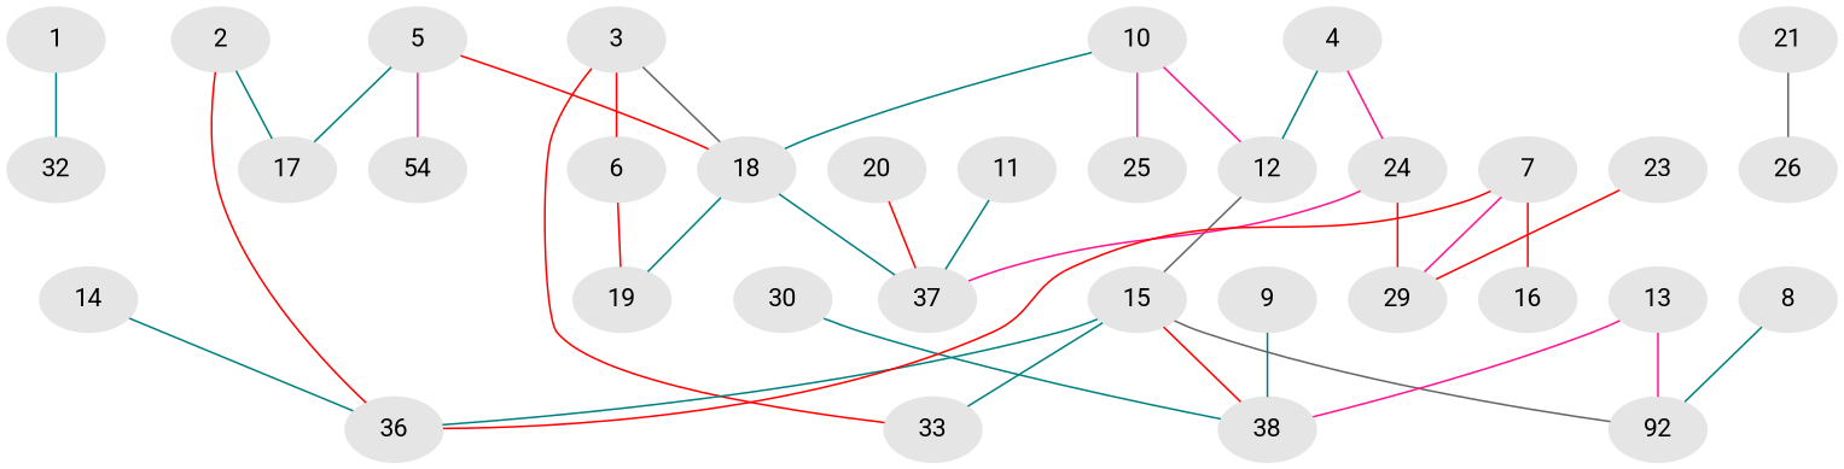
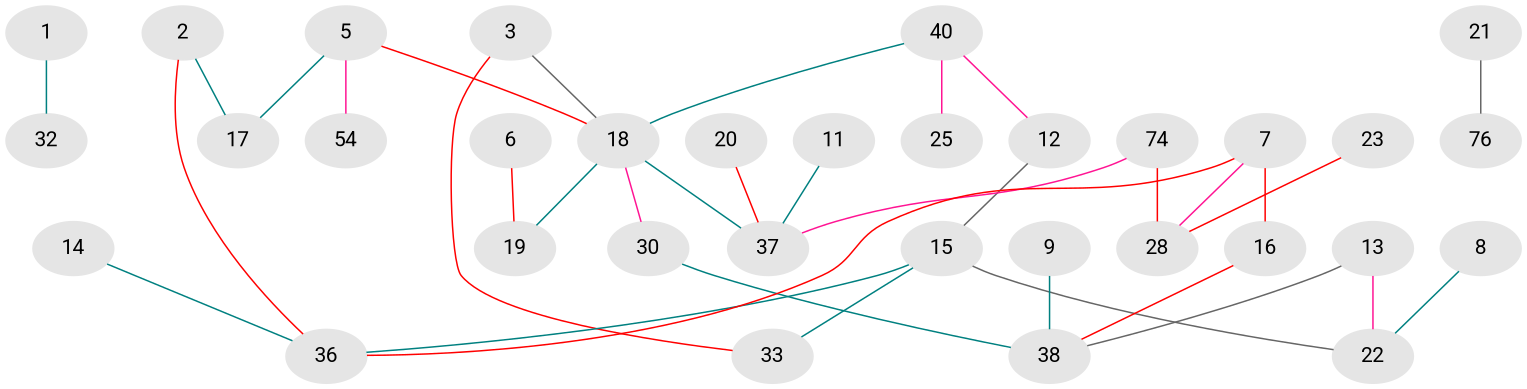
  graph {
    fontname=Roboto
    node [color=gray90 fontname=Roboto style=filled]
    edge [color=teal fontname=Roboto weight=1.0]
    1
    32
    2
    17
    36
    3
    6
    33
    18
    19
-   4
    12
-   24
+   24 [label=74]
    15
-   28 [label=29]
+   28
    37
    5
    n18 [label=54]
    30
-   10
+   10 [label=40]
    25
    7
    16
    38
    8
-   22 [label=92]
+   22
    9
    13
    14
    20
    21
-   26
+   26 [label=76]
    23
    n34 [label=11]
    1 -- 32
    2 -- 17
    2 -- 36 [color=red]
-   3 -- 6 [color=red]
    3 -- 33 [color=red]
    3 -- 18 [color=gray40]
    6 -- 19 [color=red]
    18 -- 19
    18 -- 37
-   4 -- 12
-   4 -- 24 [color=deeppink]
+   18 -- 30 [color=deeppink]
    12 -- 15 [color=gray40]
    24 -- 28 [color=red]
    24 -- 37 [color=deeppink]
    15 -- 36
    15 -- 33
    15 -- 22 [color=gray40]
    5 -- 17
    5 -- 18 [color=red]
    5 -- n18 [color=deeppink]
    30 -- 38
    10 -- 18
    10 -- 12 [color=deeppink]
    10 -- 25 [color=deeppink]
    7 -- 36 [color=red]
    7 -- 28 [color=deeppink]
    7 -- 16 [color=red]
-   15 -- 38 [color=red]
+   16 -- 38 [color=red]
    8 -- 22
    9 -- 38
-   13 -- 38 [color=deeppink]
+   13 -- 38 [color=gray40]
    13 -- 22 [color=deeppink]
    14 -- 36
    20 -- 37 [color=red]
    21 -- 26 [color=gray40]
    23 -- 28 [color=red]
    n34 -- 37
  }
